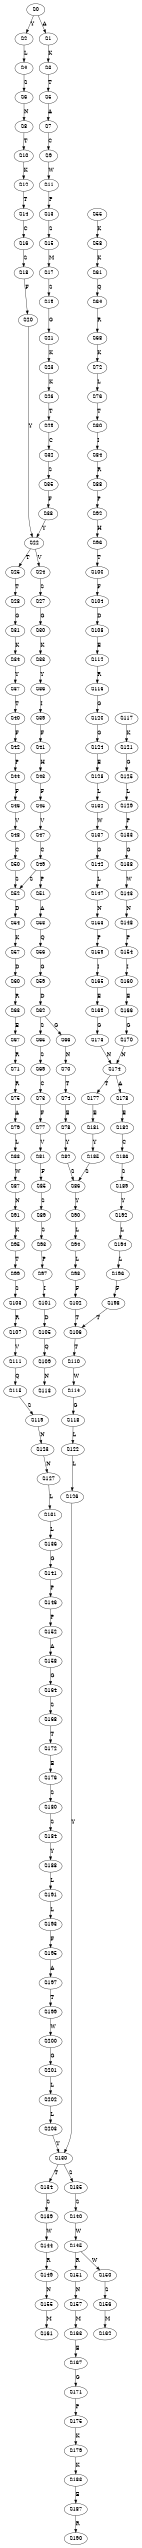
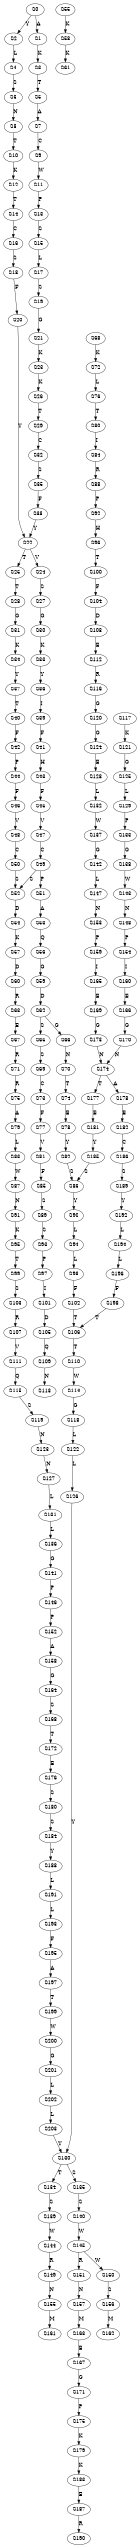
  strict digraph {
    S0
    S1
    S2
    S3
    S4
    S5
    S6
    S7
    S8
    S9
    S10
    S11
    S12
    S13
    S14
    S15
    S16
    S17
    S18
    S19
    S20
    S21
    S22
    S23
    S24
    S25
    S26
    S27
    S28
    S29
    S30
    S31
    S32
    S33
    S34
    S35
    S36
    S37
    S38
    S39
    S40
    S41
    S42
    S43
    S44
    S45
    S46
    S47
    S48
    S49
    S50
    S51
    S52
    S53
    S54
    S56
    S57
    S55
    S58
    S59
    S60
    S61
    S62
    S63
-   S64
    S65
    S66
    S67
    S68
    S69
    S70
    S71
    S72
    S73
    S74
    S75
    S76
    S77
    S78
    S79
    S80
    S81
    S82
    S83
    S84
    S85
    S86
    S87
    S88
    S89
    S90
    S91
    S92
    S93
    S94
    S95
    S96
    S97
    S98
    S99
    S100
    S101
    S102
    S103
    S104
    S105
    S106
    S107
    S108
    S109
    S110
    S111
    S112
    S113
    S114
    S115
    S116
    S118
    S119
    S120
    S117
    S121
    S122
    S123
    S124
    S125
    S126
    S127
    S128
    S129
    S130
    S131
    S132
    S133
    S134
    S135
    S136
    S137
    S138
    S139
    S140
    S141
    S142
    S143
    S144
    S145
    S146
    S147
    S148
    S149
    S150
    S151
    S152
    S153
    S154
    S155
    S156
    S157
    S158
    S159
    S160
    S161
    S162
    S163
    S164
    S165
    S166
    S167
    S168
    S169
    S170
    S171
    S172
    S173
    S174
    S175
    S176
    S177
    S178
    S179
    S180
    S181
    S182
    S183
    S184
    S185
    S186
    S187
    S188
    S189
    S190
    S191
    S192
    S193
    S194
    S195
    S196
    S197
    S198
    S199
    S200
    S201
    S202
    S203
    S0 -> S1 [label=A]
    S0 -> S2 [label=Y]
    S1 -> S3 [label=K]
    S2 -> S4 [label=L]
    S3 -> S5 [label=T]
    S4 -> S6 [label=S]
    S5 -> S7 [label=A]
    S6 -> S8 [label=N]
    S7 -> S9 [label=C]
    S8 -> S10 [label=T]
    S9 -> S11 [label=W]
    S10 -> S12 [label=K]
    S11 -> S13 [label=P]
    S12 -> S14 [label=T]
    S13 -> S15 [label=S]
    S14 -> S16 [label=C]
-   S15 -> S17 [label=M]
+   S15 -> S17 [label=L]
    S16 -> S18 [label=S]
    S17 -> S19 [label=S]
    S18 -> S20 [label=F]
    S19 -> S21 [label=G]
    S20 -> S22 [label=Y]
    S21 -> S23 [label=K]
    S22 -> S24 [label=V]
    S22 -> S25 [label=T]
    S23 -> S26 [label=K]
    S24 -> S27 [label=S]
    S25 -> S28 [label=T]
    S26 -> S29 [label=T]
    S27 -> S30 [label=G]
    S28 -> S31 [label=G]
    S29 -> S32 [label=C]
    S30 -> S33 [label=K]
    S31 -> S34 [label=K]
    S32 -> S35 [label=S]
    S33 -> S36 [label=Y]
    S34 -> S37 [label=Y]
    S35 -> S38 [label=F]
    S36 -> S39 [label=I]
    S37 -> S40 [label=T]
    S38 -> S22 [label=Y]
    S39 -> S41 [label=F]
    S40 -> S42 [label=F]
    S41 -> S43 [label=H]
    S42 -> S44 [label=P]
    S43 -> S45 [label=F]
    S44 -> S46 [label=F]
    S45 -> S47 [label=V]
    S46 -> S48 [label=V]
    S47 -> S49 [label=C]
    S48 -> S50 [label=C]
    S49 -> S51 [label=P]
    S49 -> S52 [label=S]
    S50 -> S52 [label=S]
    S51 -> S53 [label=A]
    S52 -> S54 [label=D]
    S53 -> S56 [label=Q]
    S54 -> S57 [label=K]
    S56 -> S59 [label=G]
    S57 -> S60 [label=D]
    S55 -> S58 [label=K]
    S58 -> S61 [label=K]
    S59 -> S62 [label=D]
    S60 -> S63 [label=R]
-   S61 -> S64 [label=Q]
    S62 -> S65 [label=S]
    S62 -> S66 [label=G]
    S63 -> S67 [label=E]
-   S64 -> S68 [label=R]
    S65 -> S69 [label=S]
    S66 -> S70 [label=N]
    S67 -> S71 [label=R]
    S68 -> S72 [label=K]
    S69 -> S73 [label=C]
    S70 -> S74 [label=T]
    S71 -> S75 [label=R]
    S72 -> S76 [label=L]
    S73 -> S77 [label=F]
    S74 -> S78 [label=E]
    S75 -> S79 [label=A]
    S76 -> S80 [label=T]
    S77 -> S81 [label=V]
    S78 -> S82 [label=Y]
    S79 -> S83 [label=L]
    S80 -> S84 [label=I]
    S81 -> S85 [label=F]
    S82 -> S86 [label=S]
    S83 -> S87 [label=W]
    S84 -> S88 [label=R]
    S85 -> S89 [label=S]
    S86 -> S90 [label=Y]
    S87 -> S91 [label=N]
    S88 -> S92 [label=P]
    S89 -> S93 [label=S]
    S90 -> S94 [label=L]
    S91 -> S95 [label=K]
    S92 -> S96 [label=H]
    S93 -> S97 [label=P]
    S94 -> S98 [label=L]
    S95 -> S99 [label=T]
    S96 -> S100 [label=T]
    S97 -> S101 [label=I]
    S98 -> S102 [label=F]
    S99 -> S103 [label=S]
    S100 -> S104 [label=F]
    S101 -> S105 [label=D]
    S102 -> S106 [label=T]
    S103 -> S107 [label=R]
    S104 -> S108 [label=D]
    S105 -> S109 [label=Q]
    S106 -> S110 [label=T]
    S107 -> S111 [label=V]
    S108 -> S112 [label=E]
    S109 -> S113 [label=N]
    S110 -> S114 [label=W]
    S111 -> S115 [label=Q]
    S112 -> S116 [label=R]
    S114 -> S118 [label=G]
    S115 -> S119 [label=S]
    S116 -> S120 [label=G]
    S118 -> S122 [label=L]
    S119 -> S123 [label=N]
    S120 -> S124 [label=G]
    S117 -> S121 [label=K]
    S121 -> S125 [label=G]
    S122 -> S126 [label=L]
    S123 -> S127 [label=N]
    S124 -> S128 [label=E]
    S125 -> S129 [label=L]
    S126 -> S130 [label=Y]
    S127 -> S131 [label=L]
    S128 -> S132 [label=L]
    S129 -> S133 [label=P]
    S130 -> S134 [label=T]
    S130 -> S135 [label=S]
    S131 -> S136 [label=L]
    S132 -> S137 [label=W]
    S133 -> S138 [label=G]
    S134 -> S139 [label=S]
    S135 -> S140 [label=S]
    S136 -> S141 [label=G]
    S137 -> S142 [label=G]
    S138 -> S143 [label=W]
    S139 -> S144 [label=W]
    S140 -> S145 [label=W]
    S141 -> S146 [label=P]
    S142 -> S147 [label=L]
    S143 -> S148 [label=N]
    S144 -> S149 [label=R]
    S145 -> S150 [label=W]
    S145 -> S151 [label=R]
    S146 -> S152 [label=P]
    S147 -> S153 [label=N]
    S148 -> S154 [label=P]
    S149 -> S155 [label=N]
    S150 -> S156 [label=S]
    S151 -> S157 [label=N]
    S152 -> S158 [label=A]
    S153 -> S159 [label=P]
    S154 -> S160 [label=I]
    S155 -> S161 [label=M]
    S156 -> S162 [label=M]
    S157 -> S163 [label=M]
    S158 -> S164 [label=G]
    S159 -> S165 [label=I]
    S160 -> S166 [label=E]
    S163 -> S167 [label=E]
    S164 -> S168 [label=S]
    S165 -> S169 [label=E]
    S166 -> S170 [label=G]
    S167 -> S171 [label=G]
    S168 -> S172 [label=T]
    S169 -> S173 [label=G]
    S170 -> S174 [label=N]
    S171 -> S175 [label=P]
    S172 -> S176 [label=E]
    S173 -> S174 [label=N]
    S174 -> S177 [label=T]
    S174 -> S178 [label=A]
    S175 -> S179 [label=K]
    S176 -> S180 [label=S]
    S177 -> S181 [label=E]
    S178 -> S182 [label=E]
    S179 -> S183 [label=K]
    S180 -> S184 [label=S]
    S181 -> S185 [label=Y]
    S182 -> S186 [label=C]
    S183 -> S187 [label=E]
    S184 -> S188 [label=Y]
    S185 -> S86 [label=S]
    S186 -> S189 [label=S]
    S187 -> S190 [label=R]
    S188 -> S191 [label=L]
    S189 -> S192 [label=Y]
    S191 -> S193 [label=L]
    S192 -> S194 [label=L]
    S193 -> S195 [label=F]
    S194 -> S196 [label=L]
    S195 -> S197 [label=A]
    S196 -> S198 [label=F]
    S197 -> S199 [label=T]
    S198 -> S106 [label=T]
    S199 -> S200 [label=W]
    S200 -> S201 [label=G]
    S201 -> S202 [label=L]
    S202 -> S203 [label=L]
    S203 -> S130 [label=Y]
  }
